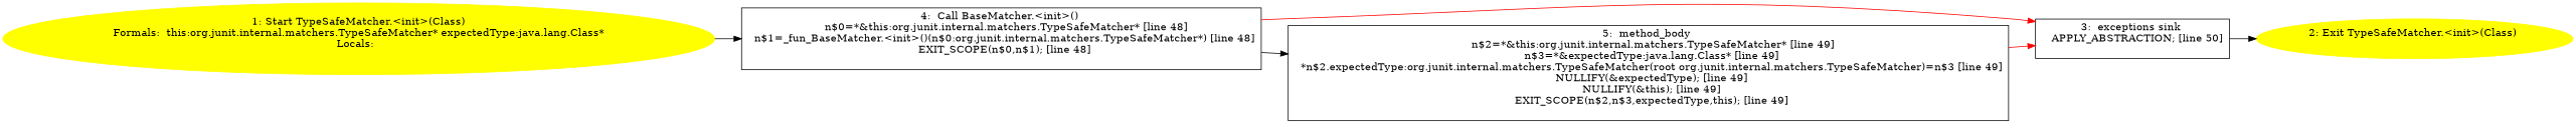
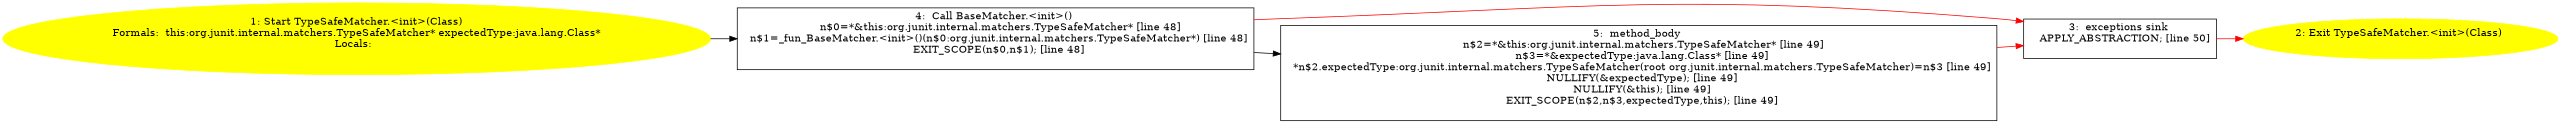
  digraph {
    rankdir=LR
    node [shape=box]
    n1 [color=yellow label="1: Start TypeSafeMatcher.<init>(Class)\nFormals:  this:org.junit.internal.matchers.TypeSafeMatcher* expectedType:java.lang.Class*\nLocals:  \n  " style=filled shape=""]
    n2 [label="4:  Call BaseMatcher.<init>() \n   n$0=*&this:org.junit.internal.matchers.TypeSafeMatcher* [line 48]\n  n$1=_fun_BaseMatcher.<init>()(n$0:org.junit.internal.matchers.TypeSafeMatcher*) [line 48]\n  EXIT_SCOPE(n$0,n$1); [line 48]\n "]
    n3 [label="3:  exceptions sink \n   APPLY_ABSTRACTION; [line 50]\n "]
    n4 [label="5:  method_body \n   n$2=*&this:org.junit.internal.matchers.TypeSafeMatcher* [line 49]\n  n$3=*&expectedType:java.lang.Class* [line 49]\n  *n$2.expectedType:org.junit.internal.matchers.TypeSafeMatcher(root org.junit.internal.matchers.TypeSafeMatcher)=n$3 [line 49]\n  NULLIFY(&expectedType); [line 49]\n  NULLIFY(&this); [line 49]\n  EXIT_SCOPE(n$2,n$3,expectedType,this); [line 49]\n "]
    n5 [color=yellow label="2: Exit TypeSafeMatcher.<init>(Class) \n  " style=filled shape=""]
    n1 -> n2
    n2 -> n3 [color=red]
    n2 -> n4
-   n3 -> n5
+   n3 -> n5 [color=red]
    n4 -> n3 [color=red]
  }
